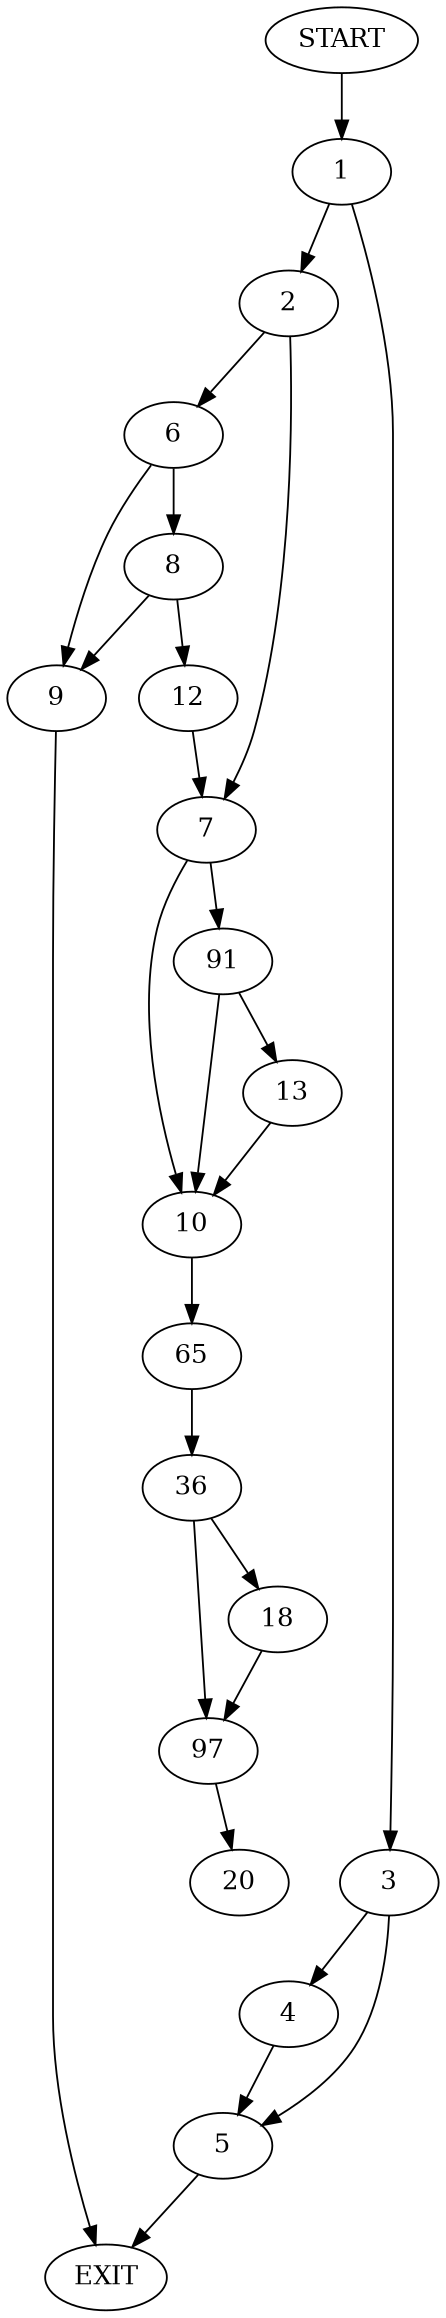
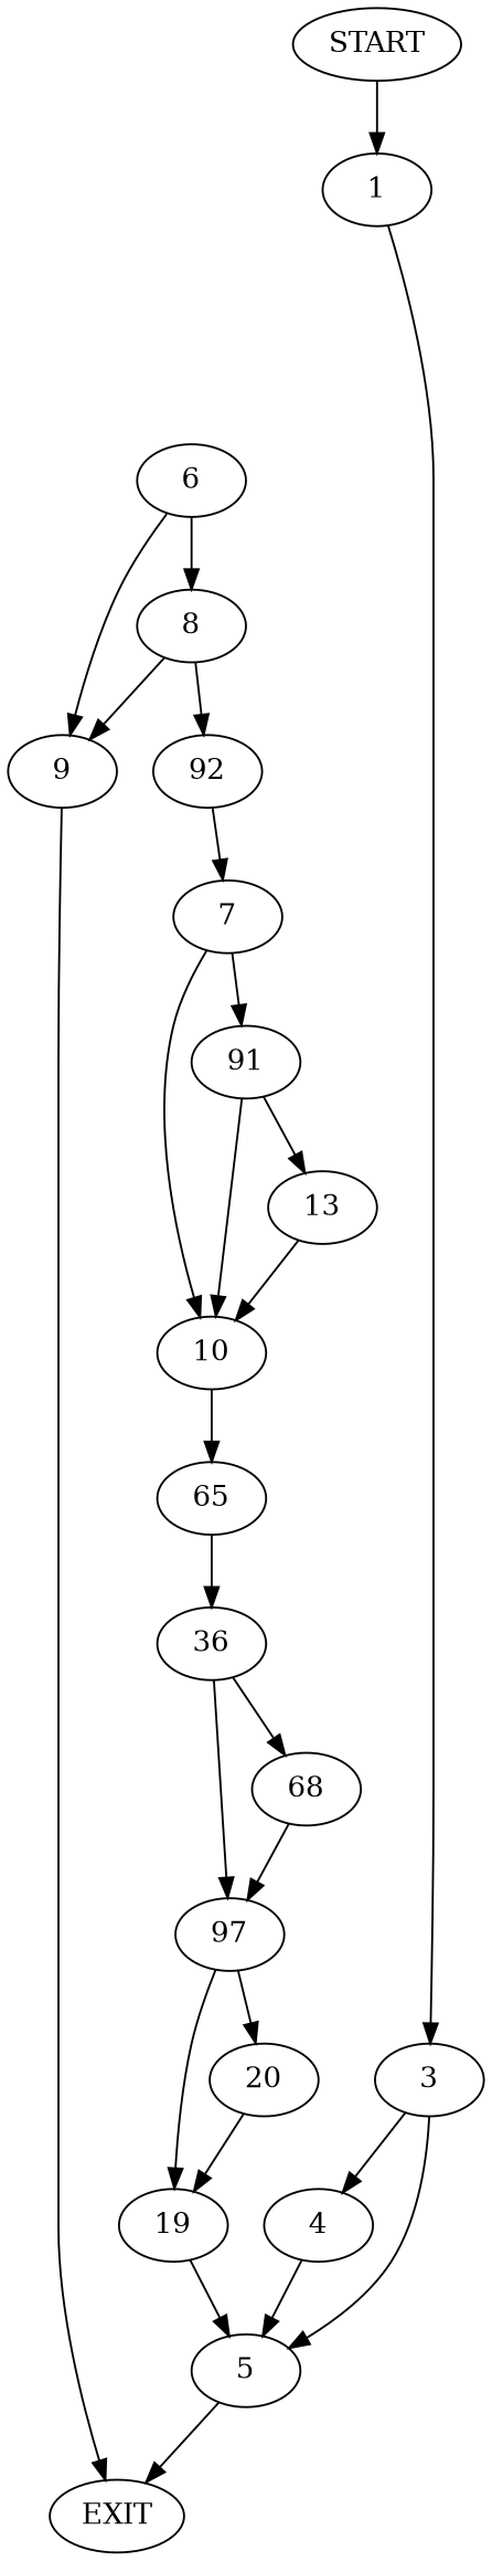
  digraph {
    n1 [label=START]
    1
-   2
    3
    n5 [label=EXIT]
    6
    7
    4
    5
    8
    9
    10
    n13 [label=91]
-   12
+   12 [label=92]
    n15 [label=65]
    13
    n17 [label=36]
    n18 [label=97]
-   18
+   18 [label=68]
+   19
    20
    n1 -> 1
-   1 -> 2
    1 -> 3
-   2 -> 6
-   2 -> 7
    3 -> 4
    3 -> 5
    6 -> 8
    6 -> 9
    7 -> 10
    7 -> n13
    4 -> 5
    5 -> n5
    8 -> 9
    8 -> 12
    9 -> n5
    10 -> n15
    n13 -> 10
    n13 -> 13
    12 -> 7
    n15 -> n17
    13 -> 10
    n17 -> n18
    n17 -> 18
+   n18 -> 19
    n18 -> 20
    18 -> n18
+   19 -> 5
+   20 -> 19
  }
